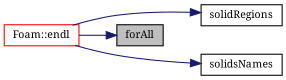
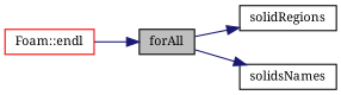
  digraph {
    fontname="Noto Serif"
    rankdir=LR
    node [color=black fontname="Noto Serif" fontsize=10 shape=record]
    edge [color=midnightblue fontname="Noto Serif" fontsize=10 labelfontname=Helvetica labelfontsize=10 style=solid]
    n1 [fillcolor=grey75 fontcolor=black height=0.2 label=forAll style=filled width=0.4]
    n2 [height=0.2 label=solidRegions width=0.4]
    n3 [height=0.2 label=solidsNames width=0.4]
    n4 [color=red height=0.2 label="Foam::endl" width=0.4]
-   n4 -> n2
-   n4 -> n3
+   n1 -> n2
+   n1 -> n3
    n4 -> n1
  }
